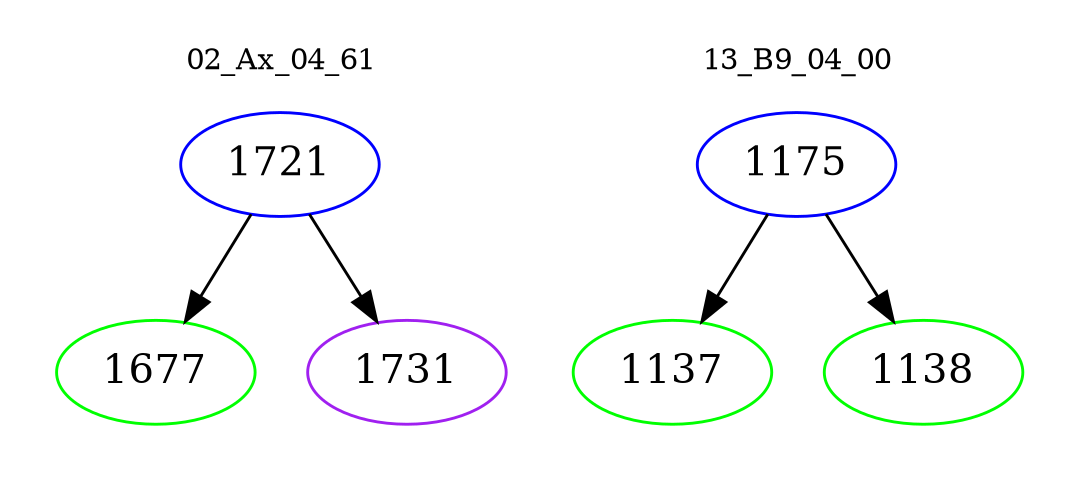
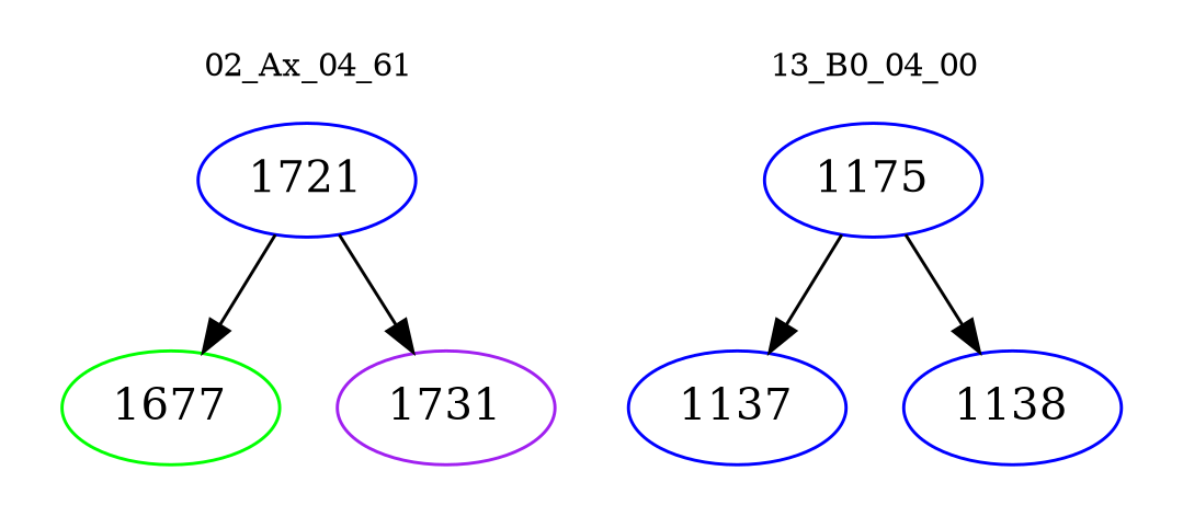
  digraph {
    fontname="DejaVu Serif"
    node [color=blue fontname="DejaVu Serif"]
    edge [color=black fontname="DejaVu Serif"]
    n1 [label=1721]
    n2 [color=green label=1677]
    n3 [color=purple label=1731]
    n4 [label=1175]
-   n5 [color=green label=1137]
-   n6 [color=green label=1138]
+   n5 [label=1137]
+   n6 [label=1138]
    subgraph cluster_1 {
      color=white
      fontsize=10
      label="02_Ax_04_61"
      n1
      n2
      n3
    }
    subgraph cluster_2 {
      color=white
      fontsize=10
-     label="13_B9_04_00"
+     label="13_B0_04_00"
      n4
      n5
      n6
    }
    n1 -> n2
    n1 -> n3
    n4 -> n5
    n4 -> n6
  }
